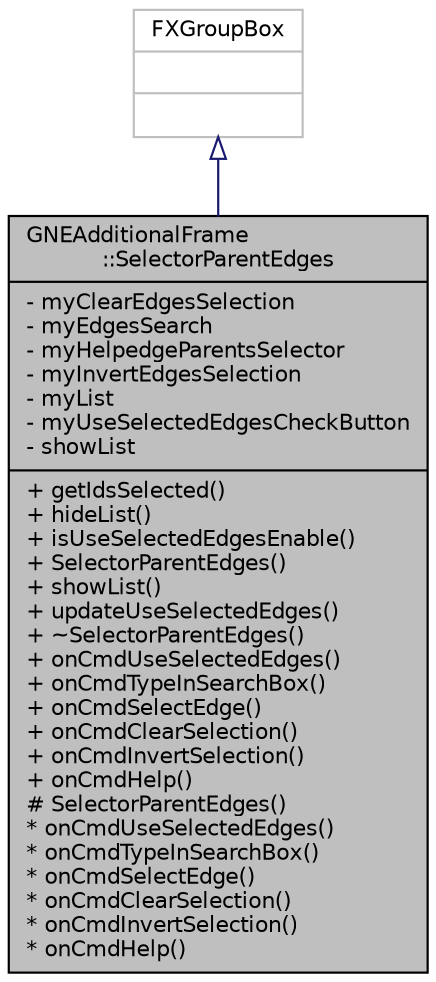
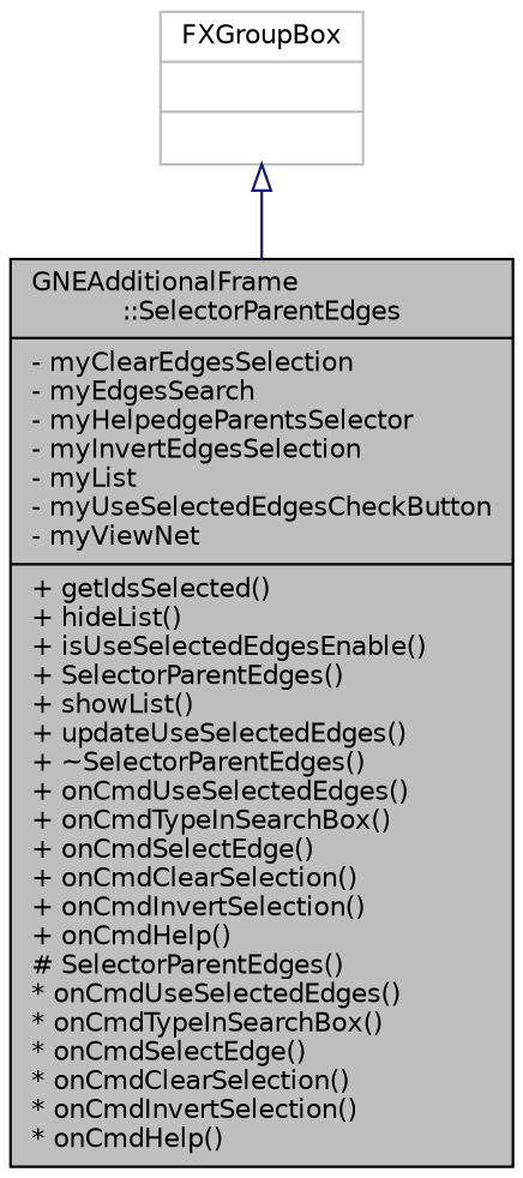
  digraph {
    node [fontname=Helvetica fontsize=10 shape=record style=filled]
-   n1 [color=black fillcolor=grey75 fontcolor=black height=0.2 label="{GNEAdditionalFrame\l::SelectorParentEdges\n|- myClearEdgesSelection\l- myEdgesSearch\l- myHelpedgeParentsSelector\l- myInvertEdgesSelection\l- myList\l- myUseSelectedEdgesCheckButton\l- showList\l|+ getIdsSelected()\l+ hideList()\l+ isUseSelectedEdgesEnable()\l+ SelectorParentEdges()\l+ showList()\l+ updateUseSelectedEdges()\l+ ~SelectorParentEdges()\l+ onCmdUseSelectedEdges()\l+ onCmdTypeInSearchBox()\l+ onCmdSelectEdge()\l+ onCmdClearSelection()\l+ onCmdInvertSelection()\l+ onCmdHelp()\l# SelectorParentEdges()\l* onCmdUseSelectedEdges()\l* onCmdTypeInSearchBox()\l* onCmdSelectEdge()\l* onCmdClearSelection()\l* onCmdInvertSelection()\l* onCmdHelp()\l}" width=0.4]
+   n1 [color=black fillcolor=grey75 fontcolor=black height=0.2 label="{GNEAdditionalFrame\l::SelectorParentEdges\n|- myClearEdgesSelection\l- myEdgesSearch\l- myHelpedgeParentsSelector\l- myInvertEdgesSelection\l- myList\l- myUseSelectedEdgesCheckButton\l- myViewNet\l|+ getIdsSelected()\l+ hideList()\l+ isUseSelectedEdgesEnable()\l+ SelectorParentEdges()\l+ showList()\l+ updateUseSelectedEdges()\l+ ~SelectorParentEdges()\l+ onCmdUseSelectedEdges()\l+ onCmdTypeInSearchBox()\l+ onCmdSelectEdge()\l+ onCmdClearSelection()\l+ onCmdInvertSelection()\l+ onCmdHelp()\l# SelectorParentEdges()\l* onCmdUseSelectedEdges()\l* onCmdTypeInSearchBox()\l* onCmdSelectEdge()\l* onCmdClearSelection()\l* onCmdInvertSelection()\l* onCmdHelp()\l}" width=0.4]
    n2 [color=grey75 fillcolor=white height=0.2 label="{FXGroupBox\n||}" width=0.4]
    n2 -> n1 [arrowtail=onormal color=midnightblue dir=back fontname=Helvetica fontsize=10 labelfontname=Helvetica labelfontsize=10 style=solid]
  }
